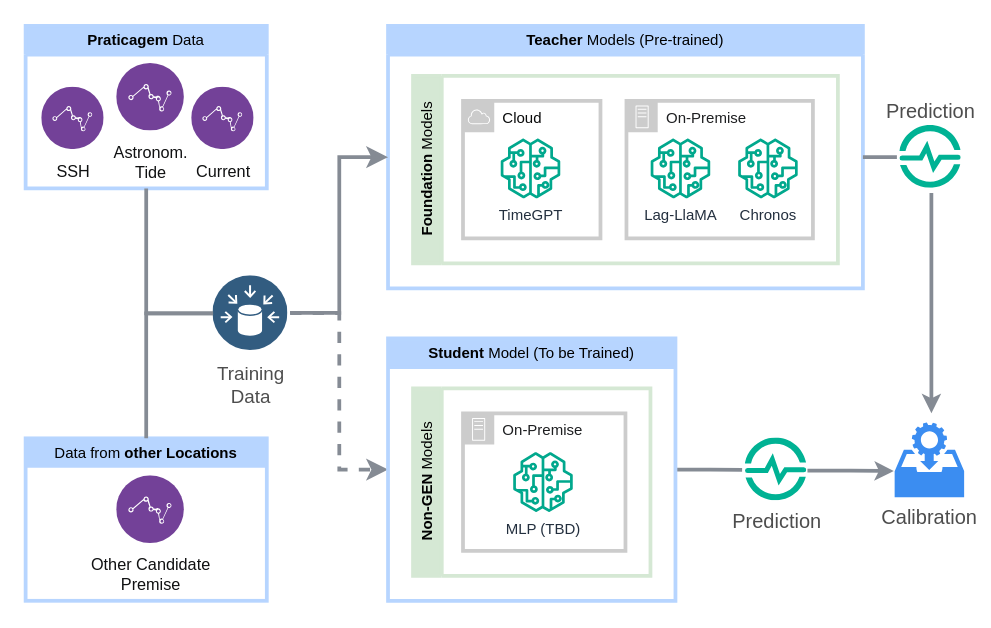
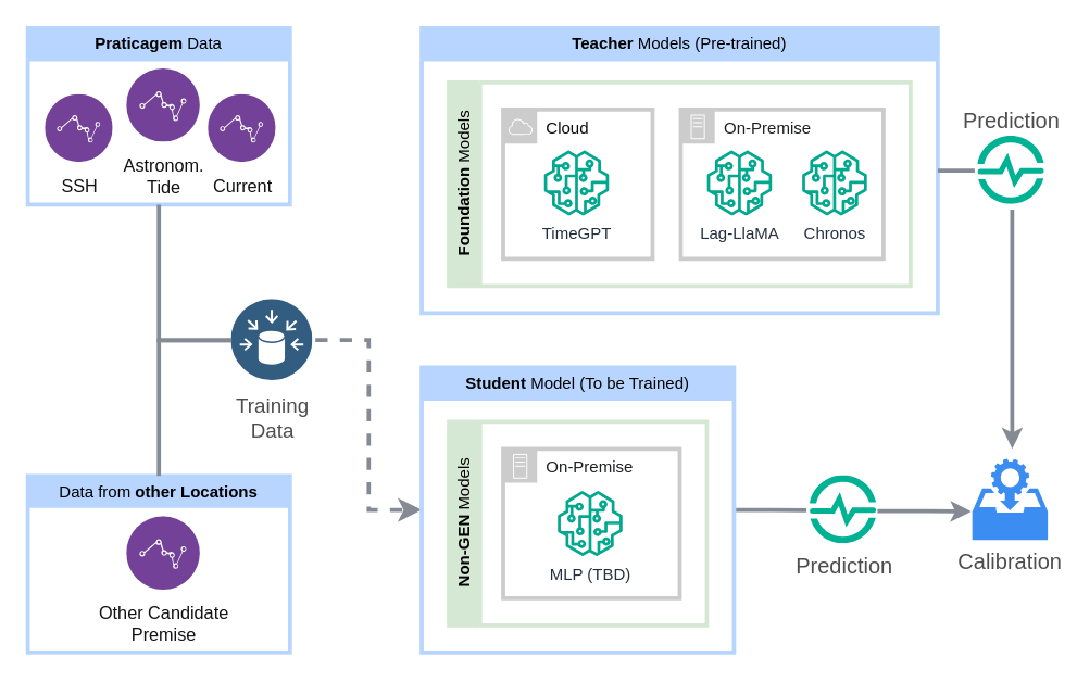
  <mxCell id="0" />
  <mxCell id="1" parent="0" />
  <mxCell id="2" value="Teacher&lt;span style=&quot;font-weight: normal;&quot;&gt; Models (Pre-trained)&lt;/span&gt;" style="swimlane;whiteSpace=wrap;html=1;fillColor=#B7D5FF;strokeColor=#B7D5FF;strokeWidth=3;gradientColor=none;swimlaneFillColor=default;" vertex="1" parent="1"><mxGeometry x="310" y="20" width="380" height="210" as="geometry"><mxRectangle x="-790" y="-350" width="130" height="30" as="alternateBounds" /></mxGeometry></mxCell>
  <mxCell id="3" value="" style="edgeStyle=orthogonalEdgeStyle;rounded=0;orthogonalLoop=1;jettySize=auto;html=1;strokeWidth=3;exitX=0.512;exitY=1.072;exitDx=0;exitDy=0;exitPerimeter=0;entryX=0.529;entryY=-0.125;entryDx=0;entryDy=0;entryPerimeter=0;strokeColor=#858B94;" edge="1" parent="1" source="4" target="16"><mxGeometry relative="1" as="geometry" /></mxCell>
  <mxCell id="4" value="&lt;font color=&quot;#4d4d4d&quot; style=&quot;font-size: 16px;&quot;&gt;Prediction&lt;/font&gt;" style="image;sketch=0;aspect=fixed;html=1;points=[];align=center;fontSize=12;image=img/lib/mscae/Time_Series_Insights_environments.svg;labelPosition=center;verticalLabelPosition=top;verticalAlign=bottom;labelBackgroundColor=none;" vertex="1" parent="1"><mxGeometry x="719.61" y="99.8" width="49.19" height="50.2" as="geometry" /></mxCell>
  <mxCell id="5" value="" style="group;dashed=1;" vertex="1" connectable="0" parent="1"><mxGeometry x="330" y="60" width="340" height="150" as="geometry" /></mxCell>
  <mxCell id="6" value="" style="group" vertex="1" connectable="0" parent="5"><mxGeometry x="40" y="20" width="110" height="110" as="geometry" /></mxCell>
  <mxCell id="7" value="TimeGPT" style="sketch=0;outlineConnect=0;fontColor=#232F3E;gradientColor=none;fillColor=#01A88D;strokeColor=none;dashed=0;verticalLabelPosition=bottom;verticalAlign=top;align=center;html=1;fontSize=12;fontStyle=0;aspect=fixed;pointerEvents=1;shape=mxgraph.aws4.sagemaker_model;" vertex="1" parent="6"><mxGeometry x="30" y="30" width="48" height="48" as="geometry" /></mxCell>
  <mxCell id="8" value="&lt;font color=&quot;#090a0a&quot;&gt;Cloud&lt;/font&gt;" style="sketch=0;outlineConnect=0;gradientColor=none;html=1;whiteSpace=wrap;fontSize=12;fontStyle=0;shape=mxgraph.aws4.group;grIcon=mxgraph.aws4.group_aws_cloud;strokeColor=#CCCCCC;fillColor=none;verticalAlign=top;align=left;spacingLeft=30;fontColor=#AAB7B8;strokeWidth=3;" vertex="1" parent="6"><mxGeometry width="110" height="110" as="geometry" /></mxCell>
  <mxCell id="9" value="" style="group;dashed=1;dashPattern=1 4;" vertex="1" connectable="0" parent="5"><mxGeometry x="170.8" y="20" width="149.2" height="110" as="geometry" /></mxCell>
  <mxCell id="10" value="&lt;font color=&quot;#1e1f21&quot;&gt;On-Premise&lt;/font&gt;" style="sketch=0;outlineConnect=0;gradientColor=none;html=1;whiteSpace=wrap;fontSize=12;fontStyle=0;shape=mxgraph.aws4.group;grIcon=mxgraph.aws4.group_on_premise;strokeColor=#CCCCCC;fillColor=none;verticalAlign=top;align=left;spacingLeft=30;fontColor=#858B94;strokeWidth=3;" vertex="1" parent="9"><mxGeometry width="149.2" height="110" as="geometry" /></mxCell>
  <mxCell id="11" value="Lag-LlaMA" style="sketch=0;outlineConnect=0;fontColor=#232F3E;gradientColor=none;fillColor=#01A88D;strokeColor=none;dashed=0;verticalLabelPosition=bottom;verticalAlign=top;align=center;html=1;fontSize=12;fontStyle=0;aspect=fixed;pointerEvents=1;shape=mxgraph.aws4.sagemaker_model;" vertex="1" parent="9"><mxGeometry x="19.2" y="30" width="48" height="48" as="geometry" /></mxCell>
  <mxCell id="12" value="Chronos" style="sketch=0;outlineConnect=0;fontColor=#232F3E;gradientColor=none;fillColor=#01A88D;strokeColor=none;dashed=0;verticalLabelPosition=bottom;verticalAlign=top;align=center;html=1;fontSize=12;fontStyle=0;aspect=fixed;pointerEvents=1;shape=mxgraph.aws4.sagemaker_model;" vertex="1" parent="9"><mxGeometry x="89.2" y="30" width="48" height="48" as="geometry" /></mxCell>
  <mxCell id="13" value="Foundation &lt;span style=&quot;font-weight: normal;&quot;&gt;Models&lt;/span&gt;" style="swimlane;horizontal=0;whiteSpace=wrap;html=1;fillColor=#D5E8D4;strokeColor=#D5E8D4;strokeWidth=3;" vertex="1" parent="5"><mxGeometry width="340" height="150" as="geometry"><mxRectangle width="40" height="130" as="alternateBounds" /></mxGeometry></mxCell>
- <mxCell id="14" value="" style="edgeStyle=elbowEdgeStyle;elbow=horizontal;endArrow=classic;html=1;curved=0;rounded=0;endSize=8;startSize=8;entryX=0;entryY=0.5;entryDx=0;entryDy=0;strokeWidth=3;exitX=1.026;exitY=0.492;exitDx=0;exitDy=0;exitPerimeter=0;strokeColor=#858B94;" edge="1" parent="1" source="21" target="2"><mxGeometry width="50" height="50" relative="1" as="geometry"><mxPoint x="240" y="250" as="sourcePoint" /><mxPoint x="290" y="200" as="targetPoint" /></mxGeometry></mxCell>
  <mxCell id="15" value="" style="edgeStyle=elbowEdgeStyle;elbow=horizontal;endArrow=classic;html=1;curved=0;rounded=0;endSize=8;startSize=8;entryX=0;entryY=0.5;entryDx=0;entryDy=0;strokeWidth=3;exitX=1.029;exitY=0.498;exitDx=0;exitDy=0;exitPerimeter=0;strokeColor=#858B94;dashed=1;" edge="1" parent="1" source="21" target="32"><mxGeometry width="50" height="50" relative="1" as="geometry"><mxPoint x="240" y="250" as="sourcePoint" /><mxPoint x="310" y="150" as="targetPoint" /></mxGeometry></mxCell>
  <mxCell id="16" value="&lt;font style=&quot;font-size: 16px;&quot;&gt;Calibration&lt;/font&gt;" style="sketch=0;html=1;aspect=fixed;strokeColor=none;shadow=0;fillColor=#3B8DF1;verticalAlign=top;labelPosition=center;verticalLabelPosition=bottom;shape=mxgraph.gcp2.data_access;fontColor=#4D4D4D;" vertex="1" parent="1"><mxGeometry x="715.4" y="337.31" width="55.6" height="59.79" as="geometry" /></mxCell>
  <mxCell id="17" value="" style="edgeStyle=orthogonalEdgeStyle;rounded=0;orthogonalLoop=1;jettySize=auto;html=1;strokeWidth=3;entryX=-0.013;entryY=0.651;entryDx=0;entryDy=0;entryPerimeter=0;exitX=1.009;exitY=0.515;exitDx=0;exitDy=0;exitPerimeter=0;strokeColor=#858B94;" edge="1" parent="1" source="18" target="16"><mxGeometry relative="1" as="geometry" /></mxCell>
  <mxCell id="18" value="&lt;font style=&quot;font-size: 16px;&quot;&gt;Prediction&lt;/font&gt;" style="image;sketch=0;aspect=fixed;html=1;points=[];align=center;fontSize=12;image=img/lib/mscae/Time_Series_Insights_environments.svg;labelBackgroundColor=none;fontColor=#4D4D4D;" vertex="1" parent="1"><mxGeometry x="596" y="349.9" width="49.19" height="50.2" as="geometry" /></mxCell>
  <mxCell id="19" style="edgeStyle=orthogonalEdgeStyle;rounded=0;orthogonalLoop=1;jettySize=auto;html=1;exitX=1;exitY=0.5;exitDx=0;exitDy=0;entryX=-0.048;entryY=0.509;entryDx=0;entryDy=0;entryPerimeter=0;endArrow=none;endFill=0;strokeWidth=3;strokeColor=#858B94;" edge="1" parent="1" source="2" target="4"><mxGeometry relative="1" as="geometry" /></mxCell>
  <mxCell id="20" style="edgeStyle=orthogonalEdgeStyle;rounded=0;orthogonalLoop=1;jettySize=auto;html=1;exitX=1;exitY=0.5;exitDx=0;exitDy=0;entryX=-0.054;entryY=0.503;entryDx=0;entryDy=0;entryPerimeter=0;endArrow=none;endFill=0;strokeWidth=3;strokeColor=#858B94;" edge="1" parent="1" source="32" target="18"><mxGeometry relative="1" as="geometry" /></mxCell>
  <mxCell id="21" value="&lt;font color=&quot;#4d4d4d&quot; style=&quot;font-size: 15px;&quot;&gt;Training&lt;br&gt;Data&lt;/font&gt;" style="image;aspect=fixed;perimeter=ellipsePerimeter;html=1;align=center;shadow=0;dashed=0;fontColor=#4277BB;labelBackgroundColor=none;fontSize=12;spacingTop=3;image=img/lib/ibm/data/data_sources.svg;" vertex="1" parent="1"><mxGeometry x="170" y="220" width="60" height="60" as="geometry" /></mxCell>
  <mxCell id="22" value="" style="group;fillColor=default;" vertex="1" connectable="0" parent="1"><mxGeometry x="20" y="20" width="193" height="130" as="geometry" /></mxCell>
  <mxCell id="23" value="&lt;font color=&quot;#101112&quot; style=&quot;font-size: 13px;&quot;&gt;Astronom.&lt;br&gt;Tide&lt;/font&gt;" style="image;aspect=fixed;perimeter=ellipsePerimeter;html=1;align=center;shadow=0;dashed=0;fontColor=#4277BB;labelBackgroundColor=default;fontSize=12;spacingTop=3;image=img/lib/ibm/analytics/data_repositories.svg;" vertex="1" parent="22"><mxGeometry x="73" y="30" width="54.21" height="54.21" as="geometry" /></mxCell>
  <mxCell id="24" value="Praticagem&lt;span style=&quot;font-weight: normal;&quot;&gt; Data&lt;/span&gt;" style="swimlane;whiteSpace=wrap;html=1;fillColor=#B7D5FF;strokeColor=#B7D5FF;strokeWidth=3;" vertex="1" parent="22"><mxGeometry width="193" height="130" as="geometry"><mxRectangle x="-1123" y="-180" width="140" height="30" as="alternateBounds" /></mxGeometry></mxCell>
  <mxCell id="25" value="&lt;font color=&quot;#101112&quot; style=&quot;font-size: 13px;&quot;&gt;Current&lt;/font&gt;" style="image;aspect=fixed;perimeter=ellipsePerimeter;html=1;align=center;shadow=0;dashed=0;fontColor=#4277BB;labelBackgroundColor=default;fontSize=12;spacingTop=3;image=img/lib/ibm/analytics/data_repositories.svg;" vertex="1" parent="24"><mxGeometry x="133" y="49" width="50" height="50" as="geometry" /></mxCell>
  <mxCell id="26" value="&lt;font style=&quot;font-size: 13px;&quot; color=&quot;#101112&quot;&gt;SSH&lt;/font&gt;" style="image;aspect=fixed;perimeter=ellipsePerimeter;html=1;align=center;shadow=0;dashed=0;fontColor=#4277BB;labelBackgroundColor=default;fontSize=12;spacingTop=3;image=img/lib/ibm/analytics/data_repositories.svg;" vertex="1" parent="24"><mxGeometry x="13" y="49" width="50" height="50" as="geometry" /></mxCell>
  <mxCell id="27" value="" style="group;fillColor=default;strokeColor=#B7D5FF;strokeWidth=3;" vertex="1" connectable="0" parent="1"><mxGeometry x="20" y="350" width="193" height="130" as="geometry" /></mxCell>
  <mxCell id="28" value="&lt;font color=&quot;#101112&quot;&gt;&lt;span style=&quot;font-size: 13px;&quot;&gt;Other Candidate&lt;br&gt;Premise&lt;/span&gt;&lt;/font&gt;" style="image;aspect=fixed;perimeter=ellipsePerimeter;html=1;align=center;shadow=0;dashed=0;fontColor=#4277BB;labelBackgroundColor=default;fontSize=12;spacingTop=3;image=img/lib/ibm/analytics/data_repositories.svg;" vertex="1" parent="27"><mxGeometry x="73" y="30" width="54.21" height="54.21" as="geometry" /></mxCell>
  <mxCell id="29" value="&lt;span style=&quot;font-weight: normal;&quot;&gt;Data from &lt;/span&gt;other Locations" style="swimlane;whiteSpace=wrap;html=1;fillColor=#B7D5FF;strokeColor=#B7D5FF;" vertex="1" parent="27"><mxGeometry width="193" height="130" as="geometry"><mxRectangle x="-1123" y="-180" width="140" height="30" as="alternateBounds" /></mxGeometry></mxCell>
  <mxCell id="30" style="edgeStyle=orthogonalEdgeStyle;rounded=0;orthogonalLoop=1;jettySize=auto;html=1;exitX=0.5;exitY=0;exitDx=0;exitDy=0;entryX=0;entryY=0.5;entryDx=0;entryDy=0;strokeWidth=3;endArrow=none;endFill=0;strokeColor=#858B94;" edge="1" parent="1" source="29" target="21"><mxGeometry relative="1" as="geometry" /></mxCell>
  <mxCell id="31" style="edgeStyle=orthogonalEdgeStyle;rounded=0;orthogonalLoop=1;jettySize=auto;html=1;exitX=0.5;exitY=1;exitDx=0;exitDy=0;entryX=0;entryY=0.5;entryDx=0;entryDy=0;strokeWidth=3;endArrow=none;endFill=0;strokeColor=#858B94;" edge="1" parent="1" source="24" target="21"><mxGeometry relative="1" as="geometry" /></mxCell>
  <mxCell id="32" value="Student&lt;span style=&quot;font-weight: normal;&quot;&gt; Model (To be Trained)&lt;/span&gt;" style="swimlane;whiteSpace=wrap;html=1;fillColor=#B7D5FF;strokeColor=#B7D5FF;strokeWidth=3;swimlaneFillColor=default;container=0;" vertex="1" parent="1"><mxGeometry x="310" y="270" width="230" height="210" as="geometry"><mxRectangle x="-790" y="-350" width="130" height="30" as="alternateBounds" /></mxGeometry></mxCell>
  <mxCell id="33" value="Non-GEN&lt;span style=&quot;font-weight: normal;&quot;&gt; Models&lt;/span&gt;" style="swimlane;horizontal=0;whiteSpace=wrap;html=1;fillColor=#D5E8D4;strokeColor=#D5E8D4;strokeWidth=3;container=0;" vertex="1" parent="1"><mxGeometry x="330" y="310" width="190" height="150" as="geometry"><mxRectangle width="40" height="130" as="alternateBounds" /></mxGeometry></mxCell>
  <mxCell id="34" value="&lt;font color=&quot;#1e1f21&quot;&gt;On-Premise&lt;/font&gt;" style="sketch=0;outlineConnect=0;gradientColor=none;html=1;whiteSpace=wrap;fontSize=12;fontStyle=0;shape=mxgraph.aws4.group;grIcon=mxgraph.aws4.group_on_premise;strokeColor=#CCCCCC;fillColor=none;verticalAlign=top;align=left;spacingLeft=30;fontColor=#858B94;strokeWidth=3;container=0;" vertex="1" parent="1"><mxGeometry x="370" y="330" width="130" height="110" as="geometry" /></mxCell>
  <mxCell id="35" value="MLP (TBD)" style="sketch=0;outlineConnect=0;fontColor=#232F3E;gradientColor=none;fillColor=#01A88D;strokeColor=none;dashed=0;verticalLabelPosition=bottom;verticalAlign=top;align=center;html=1;fontSize=12;fontStyle=0;aspect=fixed;pointerEvents=1;shape=mxgraph.aws4.sagemaker_model;container=0;" vertex="1" parent="1"><mxGeometry x="409.999" y="361" width="48" height="48" as="geometry" /></mxCell>
